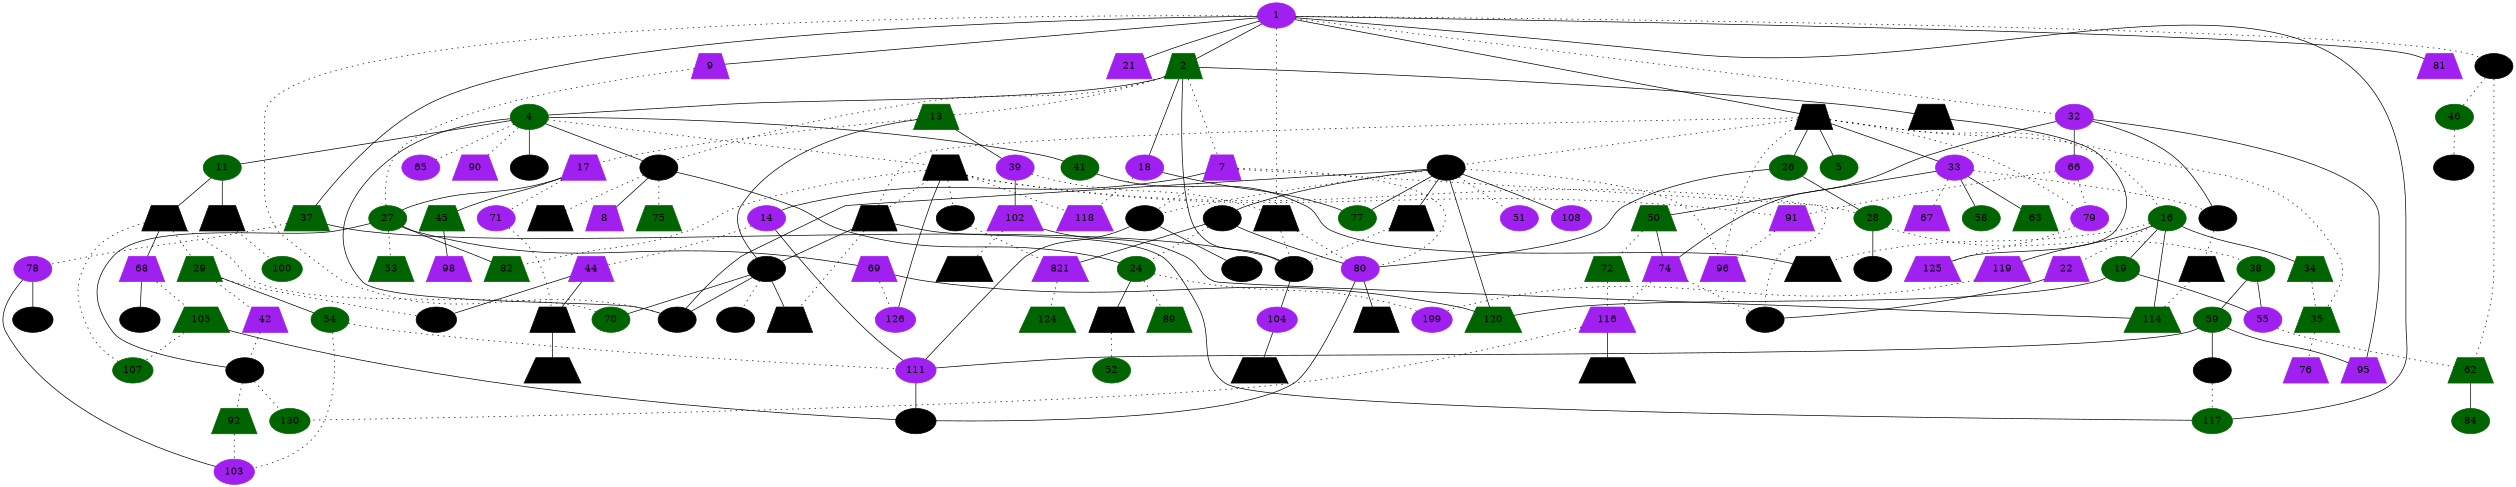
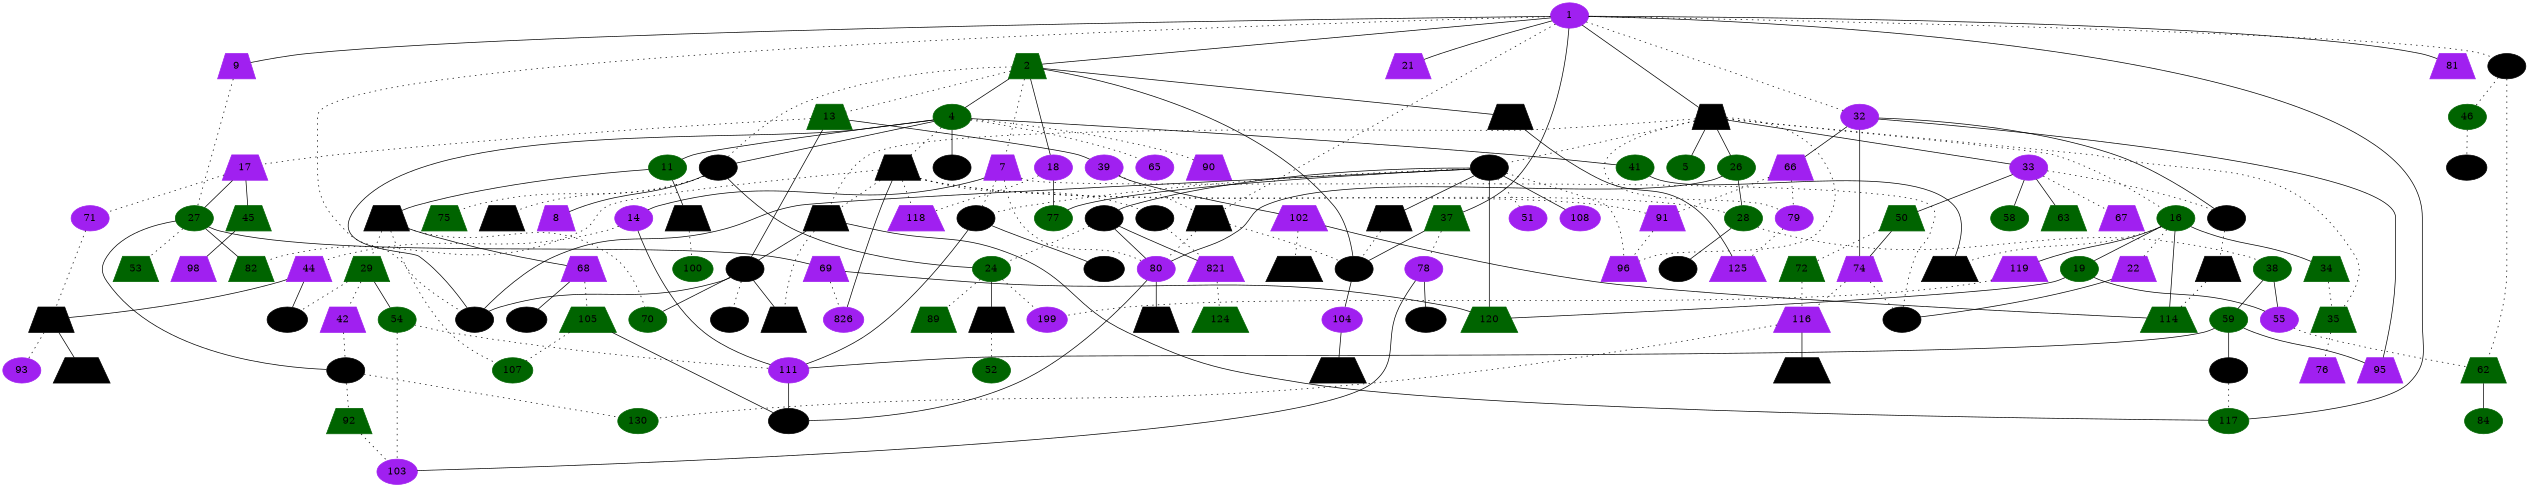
  graph {
    node [color=purple shape=ellipse style=filled]
    edge [style=solid]
    1
    2 [color=darkgreen shape=trapezium]
    3 [color=black shape=trapezium]
    9 [shape=trapezium]
    21 [shape=trapezium]
    32
    36 [color=black]
    37 [color=darkgreen shape=trapezium]
    40 [color=black shape=trapezium]
    49 [color=black]
    81 [shape=trapezium]
    117 [color=darkgreen]
    4 [color=darkgreen]
    6 [color=black]
    7 [shape=trapezium]
    13 [color=darkgreen shape=trapezium]
    18
    61 [color=black]
    85 [color=black shape=trapezium]
    5 [color=darkgreen]
    10 [color=black]
    16 [color=darkgreen]
    20 [color=black shape=trapezium]
    26 [color=darkgreen]
    33
    35 [color=darkgreen shape=trapezium]
    79
    96 [shape=trapezium]
    27 [color=darkgreen]
    48 [color=black]
-   66
+   66 [shape=trapezium]
    74 [shape=trapezium]
    95 [shape=trapezium]
    46 [color=darkgreen]
    62 [color=darkgreen shape=trapezium]
    78
    80
    11 [color=darkgreen]
    15 [color=black shape=trapezium]
    41 [color=darkgreen]
    64 [color=black]
    65
    90 [shape=trapezium]
    8 [shape=trapezium]
    24 [color=darkgreen]
    75 [color=darkgreen shape=trapezium]
    88 [color=black shape=trapezium]
    14
    97 [color=black]
    99 [color=black]
    17 [shape=trapezium]
    31 [color=black]
    39
    77 [color=darkgreen]
    118 [shape=trapezium]
    104
    125 [shape=trapezium]
    23 [color=black]
    51
    57 [color=black shape=trapezium]
    108
    120 [color=darkgreen shape=trapezium]
    19 [color=darkgreen]
    22 [shape=trapezium]
    34 [color=darkgreen shape=trapezium]
    114 [color=darkgreen shape=trapezium]
    115 [color=black shape=trapezium]
    119 [shape=trapezium]
    43 [color=black shape=trapezium]
    28 [color=darkgreen]
    50 [color=darkgreen shape=trapezium]
    58 [color=darkgreen]
    63 [color=darkgreen shape=trapezium]
    67 [shape=trapezium]
    76 [shape=trapezium]
    12 [color=black shape=trapezium]
    83 [color=black shape=trapezium]
    25 [color=black]
    82 [color=darkgreen shape=trapezium]
    91 [shape=trapezium]
-   126
+   126 [label=826]
    47 [color=black shape=trapezium]
    89 [color=darkgreen shape=trapezium]
    n84 [label=199]
    44 [shape=trapezium]
    111
    94 [color=black shape=trapezium]
    112 [color=black]
    110 [color=black]
    53 [color=darkgreen shape=trapezium]
    56 [color=black]
    69 [shape=trapezium]
    n93 [label=821 shape=trapezium]
    29 [color=darkgreen shape=trapezium]
    68 [shape=trapezium]
    70 [color=darkgreen]
    107 [color=darkgreen]
    100 [color=darkgreen]
    42 [shape=trapezium]
    54 [color=darkgreen]
    122 [color=black]
    101 [color=black]
    105 [color=darkgreen shape=trapezium]
    45 [color=darkgreen shape=trapezium]
    71
    87 [color=black]
    102 [shape=trapezium]
    73 [color=black shape=trapezium]
    30 [color=black]
    38 [color=darkgreen]
    55
    98 [shape=trapezium]
    124 [color=darkgreen shape=trapezium]
    52 [color=darkgreen]
    92 [color=darkgreen shape=trapezium]
    130 [color=darkgreen]
    59 [color=darkgreen]
    103
    86 [color=black shape=trapezium]
    116 [shape=trapezium]
    72 [color=darkgreen shape=trapezium]
    113 [color=black]
    84 [color=darkgreen]
    127 [color=black]
    60 [color=black]
    109 [color=black shape=trapezium]
+   93
    123 [color=black shape=trapezium]
    106 [color=black shape=trapezium]
    128 [color=black shape=trapezium]
    1 -- 2
    1 -- 3
    1 -- 9
    1 -- 21
    1 -- 32 [style=dotted]
    1 -- 36 [style=dotted]
    1 -- 37
    1 -- 40 [style=dotted]
    1 -- 49 [style=dotted]
    1 -- 81
    1 -- 117
    2 -- 4
    2 -- 6 [style=dotted]
    2 -- 7 [style=dotted]
    2 -- 13 [style=dotted]
    2 -- 18
    2 -- 61
    2 -- 85
    3 -- 5
    3 -- 10 [style=dotted]
    3 -- 16 [style=dotted]
    3 -- 20 [style=dotted]
    3 -- 26
    3 -- 33
    3 -- 35 [style=dotted]
    3 -- 79 [style=dotted]
    3 -- 96 [style=dotted]
    9 -- 27 [style=dotted]
    32 -- 48
    32 -- 66
    32 -- 74
    32 -- 95
    36 -- 46 [style=dotted]
    36 -- 62 [style=dotted]
    37 -- 61
    37 -- 78 [style=dotted]
    40 -- 61 [style=dotted]
    40 -- 80 [style=dotted]
    4 -- 49
    4 -- 6
    4 -- 11
    4 -- 15 [style=dotted]
    4 -- 41
    4 -- 64
    4 -- 65 [style=dotted]
    4 -- 90 [style=dotted]
    6 -- 8
    6 -- 24
    6 -- 75 [style=dotted]
    6 -- 88 [style=dotted]
    7 -- 80 [style=dotted]
    7 -- 14
    7 -- 97 [style=dotted]
    7 -- 99 [style=dotted]
    13 -- 17 [style=dotted]
    13 -- 31
    13 -- 39
    18 -- 77
    18 -- 118 [style=dotted]
    61 -- 104
    85 -- 125
    10 -- 49
    10 -- 96 [style=dotted]
    10 -- 97 [style=dotted]
    10 -- 77
    10 -- 23
    10 -- 51 [style=dotted]
    10 -- 57
    10 -- 108
    10 -- 120
    16 -- 19
    16 -- 22 [style=dotted]
    16 -- 34
    16 -- 114
    16 -- 115 [style=dotted]
    16 -- 119
    20 -- 117
    20 -- 31
    20 -- 43 [style=dotted]
    26 -- 80
    26 -- 28
    33 -- 48 [style=dotted]
    33 -- 50
    33 -- 58
    33 -- 63
    33 -- 67 [style=dotted]
    35 -- 76 [style=dotted]
    79 -- 125 [style=dotted]
    27 -- 82
    27 -- 53 [style=dotted]
    27 -- 56
    27 -- 69
    48 -- 86 [style=dotted]
    66 -- 79 [style=dotted]
    66 -- 91 [style=dotted]
    74 -- 99 [style=dotted]
    74 -- 116 [style=dotted]
    46 -- 113 [style=dotted]
    62 -- 84
    78 -- 103
    78 -- 127
    80 -- 94
    80 -- 112
    11 -- 12
    11 -- 83
    15 -- 20 [style=dotted]
    15 -- 118 [style=dotted]
    15 -- 28 [style=dotted]
    15 -- 25 [style=dotted]
    15 -- 82 [style=dotted]
    15 -- 91 [style=dotted]
    15 -- 126
    41 -- 115
    24 -- 47
    24 -- 89 [style=dotted]
    24 -- n84 [style=dotted]
    14 -- 44 [style=dotted]
    14 -- 111
    97 -- 111
    97 -- 110
    17 -- 27
    17 -- 45
    17 -- 71 [style=dotted]
    31 -- 49
    31 -- 43
    31 -- 70
    31 -- 87 [style=dotted]
    39 -- 40 [style=dotted]
    39 -- 102
    104 -- 106
    23 -- 80
    23 -- 24 [style=dotted]
    23 -- n93
    57 -- 61 [style=dotted]
    19 -- 120
    19 -- 55
    22 -- 99
    34 -- 35 [style=dotted]
    119 -- n84 [style=dotted]
    28 -- 30
    28 -- 38 [style=dotted]
    50 -- 74
    50 -- 72 [style=dotted]
    12 -- 29 [style=dotted]
    12 -- 68
    12 -- 70 [style=dotted]
    12 -- 107 [style=dotted]
    83 -- 100 [style=dotted]
    25 -- n93 [style=dotted]
    91 -- 96 [style=dotted]
    47 -- 52 [style=dotted]
    44 -- 122
    44 -- 73
    111 -- 112
    56 -- 92 [style=dotted]
    56 -- 130 [style=dotted]
    69 -- 120
    69 -- 126 [style=dotted]
    n93 -- 124 [style=dotted]
    29 -- 42 [style=dotted]
    29 -- 54
    29 -- 122 [style=dotted]
    68 -- 101
    68 -- 105 [style=dotted]
    42 -- 56 [style=dotted]
    54 -- 111 [style=dotted]
    54 -- 103 [style=dotted]
    105 -- 112
    105 -- 107 [style=dotted]
    45 -- 98
    71 -- 73 [style=dotted]
    102 -- 114
    102 -- 109 [style=dotted]
+   73 -- 93 [style=dotted]
    73 -- 123
    38 -- 55
    38 -- 59
    55 -- 62 [style=dotted]
    92 -- 103 [style=dotted]
    59 -- 95
    59 -- 111
    59 -- 60
    86 -- 114 [style=dotted]
    116 -- 130 [style=dotted]
    116 -- 128
    72 -- 116 [style=dotted]
    60 -- 117 [style=dotted]
  }
